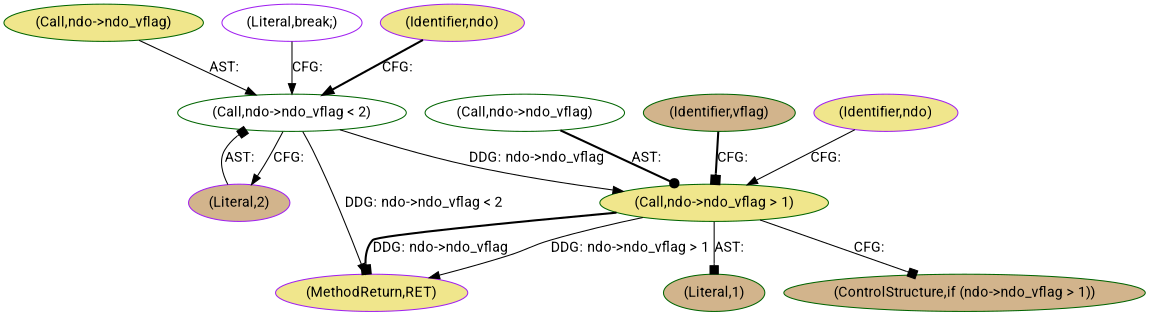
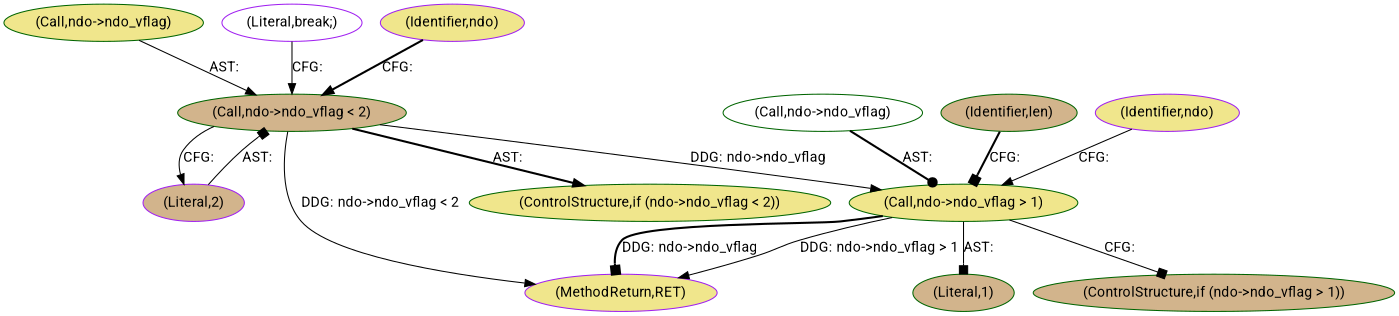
  digraph {
    fontname=Roboto
    node [color=darkgreen fillcolor=khaki fontname=Roboto style=filled]
    edge [arrowhead=normal fontname=Roboto style=solid]
    n1 [label="(Call,ndo->ndo_vflag > 1)"]
    n2 [fillcolor=tan label="(ControlStructure,if (ndo->ndo_vflag > 1))"]
    n3 [color=purple label="(MethodReturn,RET)"]
    n4 [fillcolor=tan label="(Literal,1)"]
-   n5 [fillcolor=white label="(Call,ndo->ndo_vflag < 2)"]
+   n5 [fillcolor=tan label="(Call,ndo->ndo_vflag < 2)"]
+   n6 [label="(ControlStructure,if (ndo->ndo_vflag < 2))"]
    n7 [color=purple fillcolor=tan label="(Literal,2)"]
    n8 [label="(Call,ndo->ndo_vflag)"]
    n9 [fillcolor=white label="(Call,ndo->ndo_vflag)"]
    n10 [color=purple fillcolor=white label="(Literal,break;)"]
    n11 [color=purple label="(Identifier,ndo)"]
-   n12 [fillcolor=tan label="(Identifier,vflag)"]
+   n12 [fillcolor=tan label="(Identifier,len)"]
    n13 [color=purple label="(Identifier,ndo)"]
    n1 -> n2 [arrowhead=box label="CFG: "]
    n1 -> n3 [arrowhead=box label="DDG: ndo->ndo_vflag" style=bold]
    n1 -> n3 [label="DDG: ndo->ndo_vflag > 1"]
    n1 -> n4 [arrowhead=box label="AST: "]
    n5 -> n1 [label="DDG: ndo->ndo_vflag"]
    n5 -> n3 [label="DDG: ndo->ndo_vflag < 2"]
+   n5 -> n6 [label="AST: " style=bold]
    n5 -> n7 [label="CFG: "]
    n7 -> n5 [arrowhead=box label="AST: "]
    n8 -> n5 [label="AST: "]
    n9 -> n1 [arrowhead=dot label="AST: " style=bold]
    n10 -> n5 [label="CFG: "]
    n11 -> n5 [label="CFG: " style=bold]
    n12 -> n1 [arrowhead=box label="CFG: " style=bold]
    n13 -> n1 [label="CFG: "]
  }
